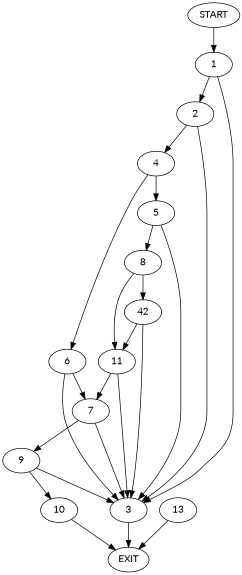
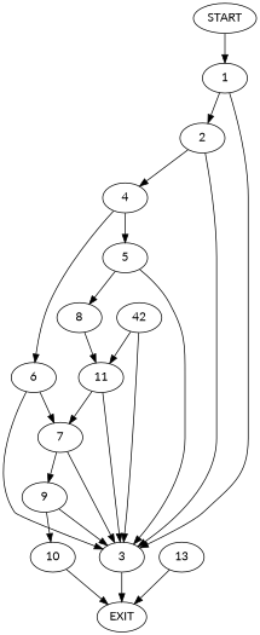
  digraph {
    fontname=Lato
    node [fontname=Lato]
    edge [fontname=Lato]
    n1 [label=START]
    1
    2
    3
    n5 [label=EXIT]
    4
    5
    6
    8
    7
    11
    n12 [label=42]
    9
    10
    13
    n1 -> 1
    1 -> 2
    1 -> 3
    2 -> 3
    2 -> 4
    3 -> n5
    4 -> 5
    4 -> 6
    5 -> 3
    5 -> 8
    6 -> 3
    6 -> 7
    8 -> 11
-   8 -> n12
    7 -> 3
    7 -> 9
    11 -> 3
    11 -> 7
    n12 -> 3
    n12 -> 11
    9 -> 3
    9 -> 10
    10 -> n5
    13 -> n5
  }
